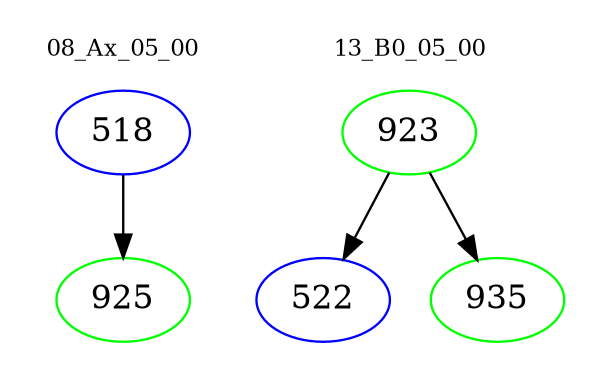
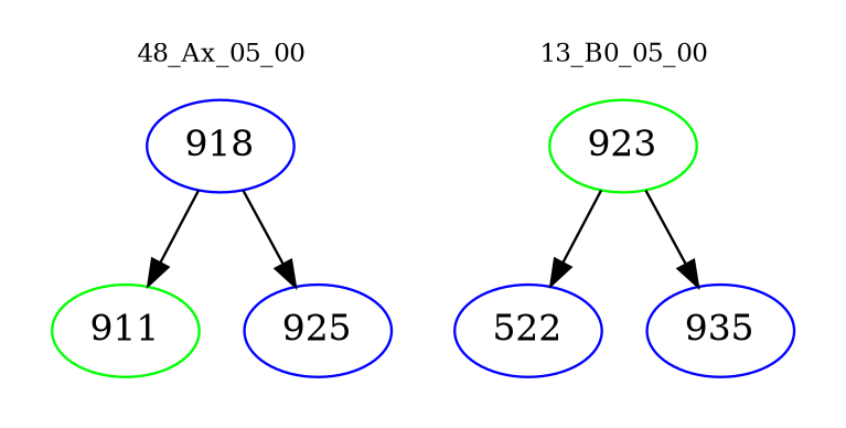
  digraph {
    node [color=blue]
    edge [color=black]
-   n1 [label=518]
-   n3 [color=green label=925]
+   n1 [label=918]
+   n2 [color=green label=911]
+   n3 [label=925]
    n4 [color=green label=923]
    n5 [label=522]
-   n6 [color=green label=935]
+   n6 [label=935]
    subgraph cluster_1 {
      color=white
      fontsize=10
-     label="08_Ax_05_00"
+     label="48_Ax_05_00"
      n1
+     n2
      n3
    }
    subgraph cluster_2 {
      color=white
      fontsize=10
      label="13_B0_05_00"
      n4
      n5
      n6
    }
+   n1 -> n2
    n1 -> n3
    n4 -> n5
    n4 -> n6
  }
